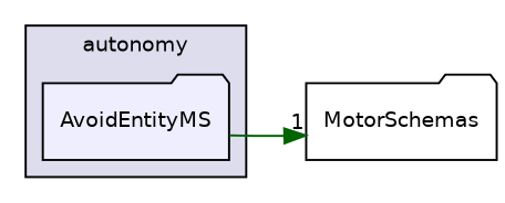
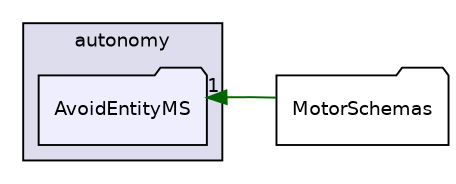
  digraph {
    compound=true
    rankdir=LR
    node [fontname=Helvetica fontsize=10 shape=folder]
    n1 [fillcolor="#eeeeff" label=AvoidEntityMS pencolor=black style=filled]
    n2 [label=MotorSchemas]
    subgraph cluster_1 {
      bgcolor="#ddddee"
      fontname=Helvetica
      fontsize=10
      label=autonomy
      pencolor=black
      n1
    }
-   n1 -> n2 [headlabel=1 labeldistance=1.5 labelfontname=Helvetica labelfontsize=10 color=darkgreen]
+   n2 -> n1 [headlabel=1 labeldistance=1.5 labelfontname=Helvetica labelfontsize=10 color=darkgreen]
  }
